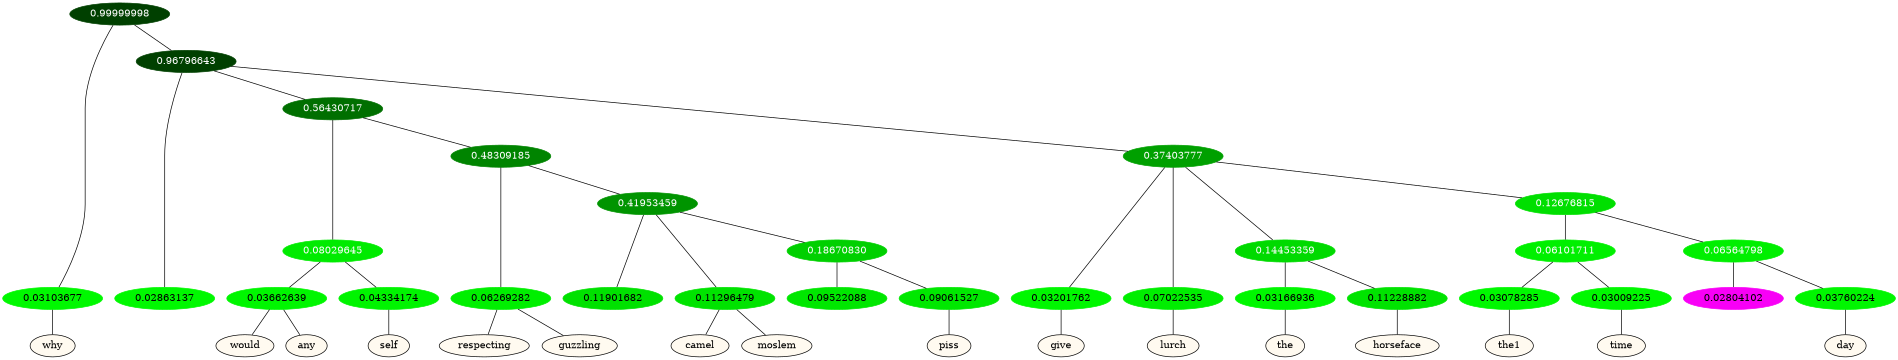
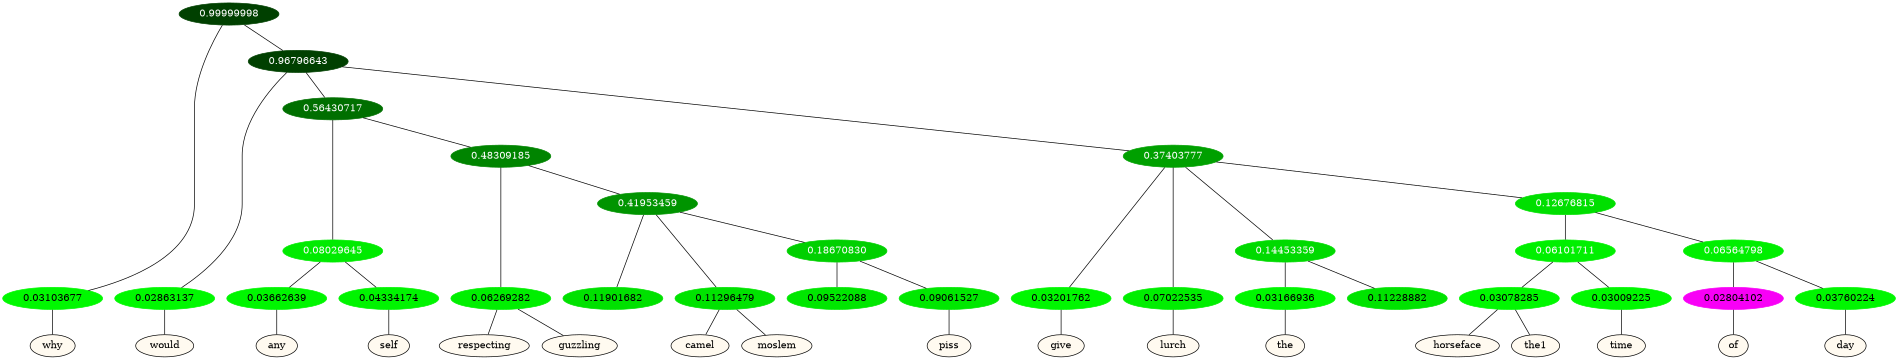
  graph {
    node [color=black format=png nodesep=0.001 ordering=out overlap_scaling=0.01 ranksep=0.001 style=filled]
    n1 [fillcolor=floralwhite height=0.15 label=why style="filled,solid" width=0.15]
    n2 [fillcolor=floralwhite height=0.15 label=would style="filled,solid" width=0.15]
    n3 [fillcolor=floralwhite height=0.15 label=any style="filled,solid" width=0.15]
    n4 [fillcolor=floralwhite height=0.15 label=self style="filled,solid" width=0.15]
    n5 [fillcolor=floralwhite height=0.15 label=respecting style="filled,solid" width=0.15]
    n6 [fillcolor=floralwhite height=0.15 label=camel style="filled,solid" width=0.15]
    n7 [fillcolor=floralwhite height=0.15 label=piss style="filled,solid" width=0.15]
    n8 [fillcolor=floralwhite height=0.15 label=guzzling style="filled,solid" width=0.15]
    n9 [fillcolor=floralwhite height=0.15 label=moslem style="filled,solid" width=0.15]
    n10 [fillcolor=floralwhite height=0.15 label=give style="filled,solid" width=0.15]
    n11 [fillcolor=floralwhite height=0.15 label=lurch style="filled,solid" width=0.15]
    n12 [fillcolor=floralwhite height=0.15 label=the style="filled,solid" width=0.15]
    n13 [fillcolor=floralwhite height=0.15 label=horseface style="filled,solid" width=0.15]
    n14 [fillcolor=floralwhite height=0.15 label=the1 style="filled,solid" width=0.15]
    n15 [fillcolor=floralwhite height=0.15 label=time style="filled,solid" width=0.15]
+   n16 [fillcolor=floralwhite height=0.15 label=of style="filled,solid" width=0.15]
    n17 [fillcolor=floralwhite height=0.15 label=day style="filled,solid" width=0.15]
    n18 [color="0.334 1.000 0.969" fontcolor=black height=0.15 label=0.03103677 width=0.15]
    n19 [color="0.334 1.000 0.971" fontcolor=black height=0.15 label=0.02863137 width=0.15]
    n20 [color="0.334 1.000 0.963" fontcolor=black height=0.15 label=0.03662639 width=0.15]
    n21 [color="0.334 1.000 0.957" fontcolor=black height=0.15 label=0.04334174 width=0.15]
    n22 [color="0.334 1.000 0.937" fontcolor=black height=0.15 label=0.06269282 width=0.15]
    n23 [color="0.334 1.000 0.905" fontcolor=black height=0.15 label=0.09522088 width=0.15]
    n24 [color="0.334 1.000 0.909" fontcolor=black height=0.15 label=0.09061527 width=0.15]
    n25 [color="0.334 1.000 0.881" fontcolor=black height=0.15 label=0.11901682 width=0.15]
    n26 [color="0.334 1.000 0.887" fontcolor=black height=0.15 label=0.11296479 width=0.15]
    n27 [color="0.334 1.000 0.968" fontcolor=black height=0.15 label=0.03201762 width=0.15]
    n28 [color="0.334 1.000 0.930" fontcolor=black height=0.15 label=0.07022535 width=0.15]
    n29 [color="0.334 1.000 0.968" fontcolor=black height=0.15 label=0.03166936 width=0.15]
    n30 [color="0.334 1.000 0.888" fontcolor=black height=0.15 label=0.11228882 width=0.15]
    n31 [color="0.334 1.000 0.969" fontcolor=black height=0.15 label=0.03078285 width=0.15]
    n32 [color="0.334 1.000 0.970" fontcolor=black height=0.15 label=0.03009225 width=0.15]
    n33 [color="0.835 1.000 0.972" fontcolor=black height=0.15 label=0.02804102 width=0.15]
    n34 [color="0.334 1.000 0.962" fontcolor=black height=0.15 label=0.03760224 width=0.15]
    n35 [color="0.334 1.000 0.250" fontcolor=grey99 height=0.15 label=0.99999998 width=0.15]
    n36 [color="0.334 1.000 0.250" fontcolor=grey99 height=0.15 label=0.96796643 width=0.15]
    n37 [color="0.334 1.000 0.436" fontcolor=grey99 height=0.15 label=0.56430717 width=0.15]
    n38 [color="0.334 1.000 0.626" fontcolor=grey99 height=0.15 label=0.37403777 width=0.15]
    n39 [color="0.334 1.000 0.920" fontcolor=grey99 height=0.15 label=0.08029645 width=0.15]
    n40 [color="0.334 1.000 0.517" fontcolor=grey99 height=0.15 label=0.48309185 width=0.15]
    n41 [color="0.334 1.000 0.855" fontcolor=grey99 height=0.15 label=0.14453359 width=0.15]
    n42 [color="0.334 1.000 0.873" fontcolor=grey99 height=0.15 label=0.12676815 width=0.15]
    n43 [color="0.334 1.000 0.580" fontcolor=grey99 height=0.15 label=0.41953459 width=0.15]
    n44 [color="0.334 1.000 0.939" fontcolor=grey99 height=0.15 label=0.06101711 width=0.15]
    n45 [color="0.334 1.000 0.934" fontcolor=grey99 height=0.15 label=0.06564798 width=0.15]
    n46 [color="0.334 1.000 0.813" fontcolor=grey99 height=0.15 label=0.18670830 width=0.15]
    subgraph sub_1 {
      rank=same
      n1
      n2
      n3
      n4
      n5
      n6
      n7
      n8
      n9
      n10
      n11
      n12
      n13
      n14
      n15
+     n16
      n17
    }
    subgraph sub_2 {
      rank=same
      n18
      n19
      n20
      n21
      n22
      n23
      n24
      n25
      n26
      n27
      n28
      n29
      n30
      n31
      n32
      n33
      n34
    }
    n18 -- n1
-   n20 -- n2
+   n19 -- n2
    n20 -- n3
    n21 -- n4
    n22 -- n5
    n22 -- n8
    n24 -- n7
    n26 -- n6
    n26 -- n9
    n27 -- n10
    n28 -- n11
    n29 -- n12
-   n30 -- n13
+   n31 -- n13
    n31 -- n14
    n32 -- n15
+   n33 -- n16
    n34 -- n17
    n35 -- n18
    n35 -- n36
    n36 -- n19
    n36 -- n37
    n36 -- n38
    n37 -- n39
    n37 -- n40
    n38 -- n27
    n38 -- n28
    n38 -- n41
    n38 -- n42
    n39 -- n20
    n39 -- n21
    n40 -- n22
    n40 -- n43
    n41 -- n29
    n41 -- n30
    n42 -- n44
    n42 -- n45
    n43 -- n25
    n43 -- n26
    n43 -- n46
    n44 -- n31
    n44 -- n32
    n45 -- n33
    n45 -- n34
    n46 -- n23
    n46 -- n24
  }
